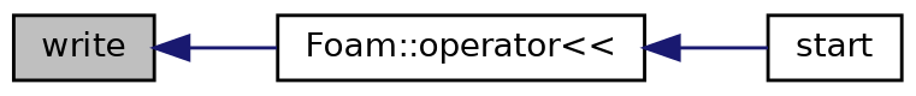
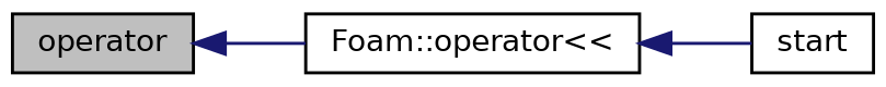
  digraph {
    rankdir=LR
    node [color=black fontname=Helvetica fontsize=10 shape=record]
    edge [color=midnightblue dir=back fontname=Helvetica fontsize=10 labelfontname=Helvetica labelfontsize=10 style=solid]
-   n1 [fillcolor=grey75 fontcolor=black height=0.2 label=write style=filled width=0.4]
+   n1 [fillcolor=grey75 fontcolor=black height=0.2 label=operator style=filled width=0.4]
    n2 [height=0.2 label="Foam::operator\<\<" width=0.4]
    n3 [height=0.2 label=start width=0.4]
    n1 -> n2
    n2 -> n3
  }
